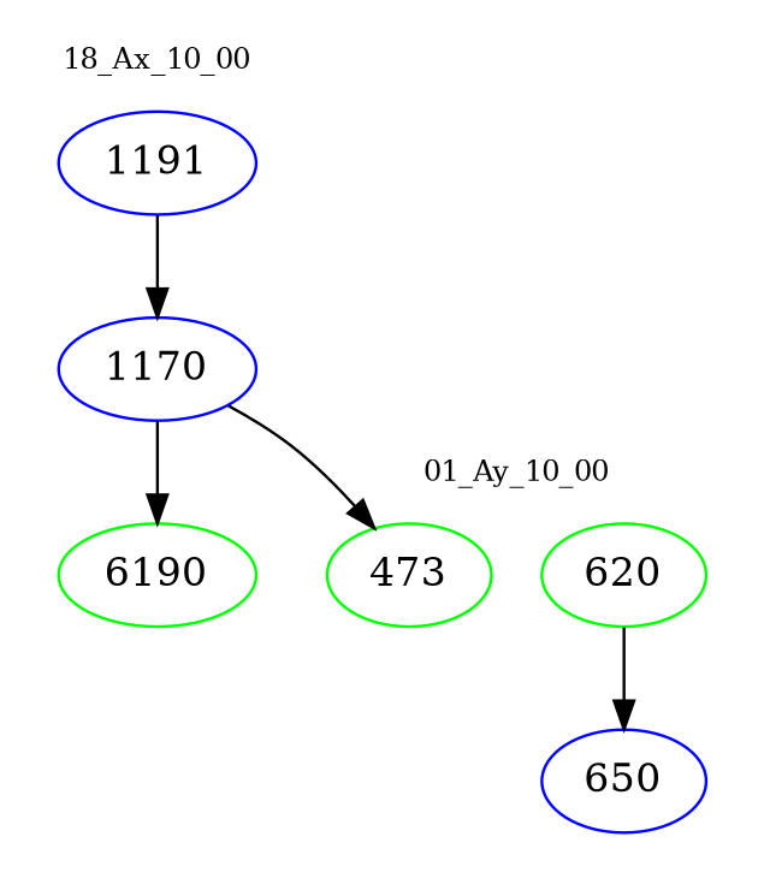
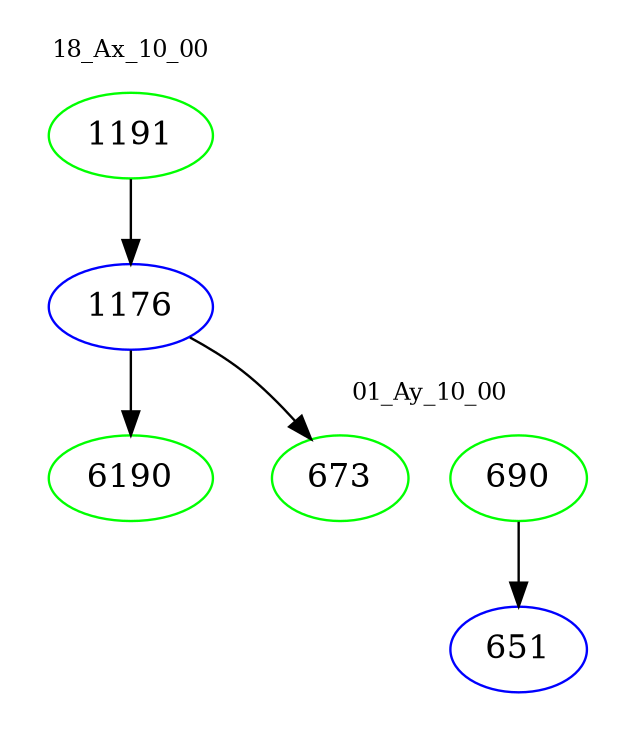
  digraph {
    node [color=green]
    edge [color=black]
-   n1 [label=620]
-   n2 [color=blue label=650]
-   n3 [label=473]
-   n4 [color=blue label=1191]
-   n5 [color=blue label=1170]
+   n1 [label=690]
+   n2 [color=blue label=651]
+   n3 [label=673]
+   n4 [label=1191]
+   n5 [color=blue label=1176]
    n6 [label=6190]
    subgraph cluster_1 {
      color=white
      fontsize=10
      label="01_Ay_10_00"
      n1
      n2
      n3
    }
    subgraph cluster_2 {
      color=white
      fontsize=10
      label="18_Ax_10_00"
      n4
      n5
      n6
    }
    n1 -> n2
    n4 -> n5
    n5 -> n3
    n5 -> n6
  }
